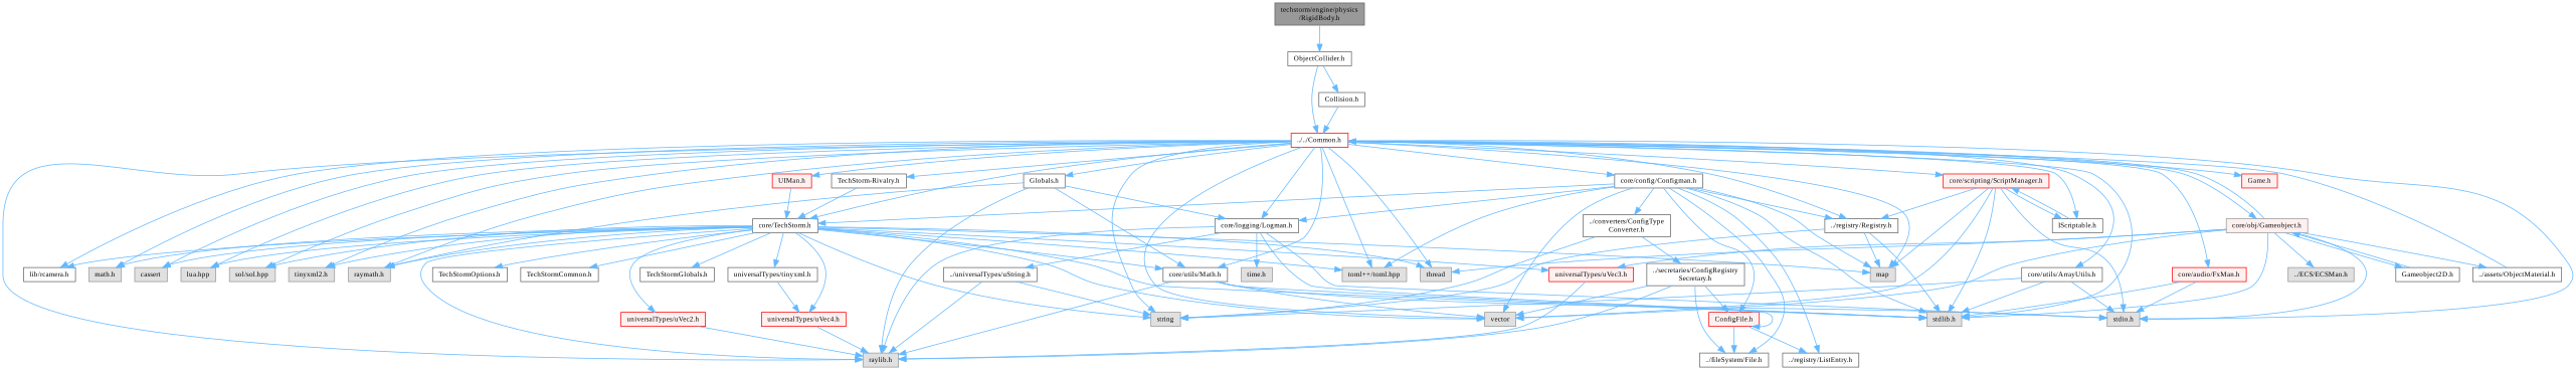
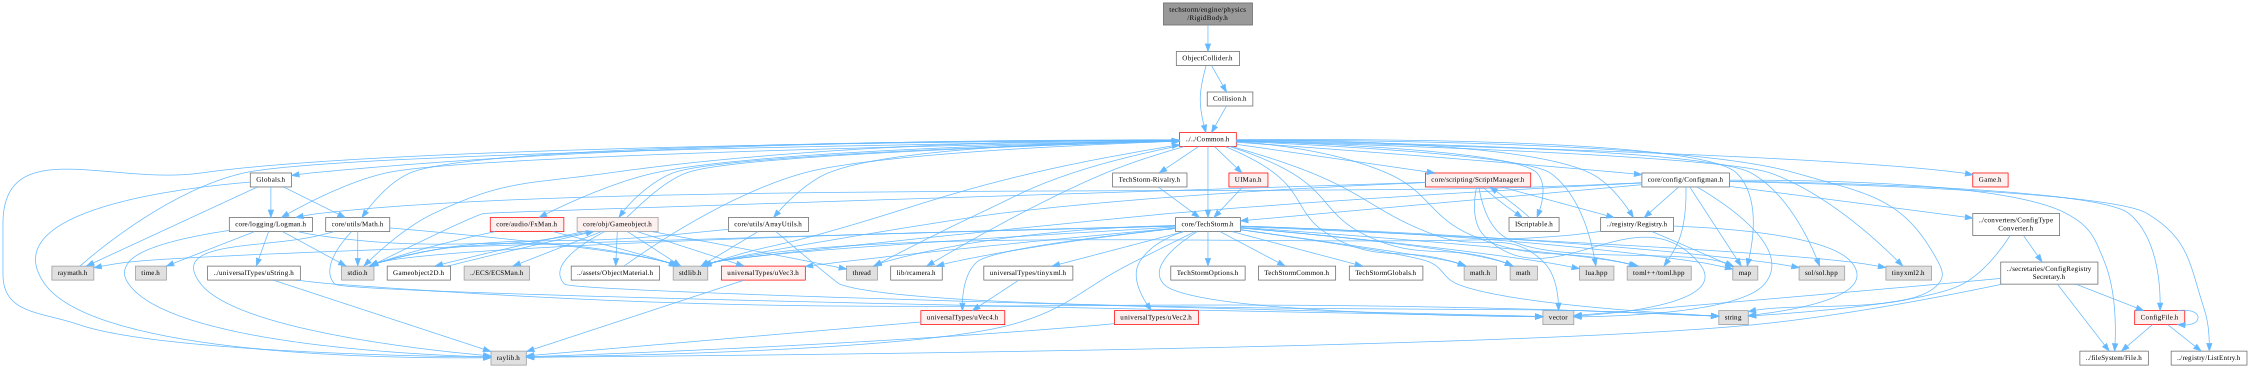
  digraph {
    fontname="Liberation Serif"
    node [color=grey40 fillcolor=white fontname="Liberation Serif" fontsize=10 shape=box style=filled]
    edge [color=steelblue1 fontname="Liberation Serif" fontsize=10 labelfontname=Helvetica labelfontsize=10 style=solid]
    n1 [color=gray40 fillcolor=grey60 fontcolor=black height=0.2 label="techstorm/engine/physics\l/RigidBody.h" width=0.4]
    n2 [height=0.2 label="ObjectCollider.h" width=0.4]
    n3 [color=red height=0.2 label="../../Common.h" width=0.4]
    n4 [height=0.2 label="Collision.h" width=0.4]
    n5 [color=grey60 fillcolor="#E0E0E0" height=0.2 label="raylib.h" width=0.4]
    n6 [color=grey60 fillcolor="#E0E0E0" height=0.2 label="raymath.h" width=0.4]
    n7 [height=0.2 label="lib/rcamera.h" width=0.4]
    n8 [color=grey60 fillcolor="#E0E0E0" height=0.2 label="stdio.h" width=0.4]
    n9 [color=grey60 fillcolor="#E0E0E0" height=0.2 label=string width=0.4]
    n10 [color=grey60 fillcolor="#E0E0E0" height=0.2 label=vector width=0.4]
    n11 [color=grey60 fillcolor="#E0E0E0" height=0.2 label=map width=0.4]
    n12 [color=grey60 fillcolor="#E0E0E0" height=0.2 label=thread width=0.4]
    n13 [color=grey60 fillcolor="#E0E0E0" height=0.2 label="math.h" width=0.4]
-   n14 [color=grey60 fillcolor="#E0E0E0" height=0.2 label=cassert width=0.4]
+   n14 [color=grey60 fillcolor="#E0E0E0" height=0.2 label=math width=0.4]
    n15 [color=grey60 fillcolor="#E0E0E0" height=0.2 label="lua.hpp" width=0.4]
    n16 [color=grey60 fillcolor="#E0E0E0" height=0.2 label="sol/sol.hpp" width=0.4]
    n17 [color=grey60 fillcolor="#E0E0E0" height=0.2 label="toml++/toml.hpp" width=0.4]
    n18 [color=grey60 fillcolor="#E0E0E0" height=0.2 label="tinyxml2.h" width=0.4]
    n19 [height=0.2 label="Globals.h" width=0.4]
    n20 [height=0.2 label="core/utils/Math.h" width=0.4]
    n21 [height=0.2 label="core/logging/Logman.h" width=0.4]
    n22 [height=0.2 label="core/TechStorm.h" width=0.4]
    n23 [height=0.2 label="core/config/Configman.h" width=0.4]
    n24 [height=0.2 label="../registry/Registry.h" width=0.4]
    n25 [color=grey60 fillcolor="#FFF0F0" height=0.2 label="core/obj/Gameobject.h" width=0.4]
    n26 [color=red fillcolor="#FFF0F0" height=0.2 label="core/scripting/ScriptManager.h" width=0.4]
    n27 [height=0.2 label="IScriptable.h" width=0.4]
    n28 [height=0.2 label="core/utils/ArrayUtils.h" width=0.4]
    n29 [color=red fillcolor="#FFF0F0" height=0.2 label="core/audio/FxMan.h" width=0.4]
    n30 [color=red fillcolor="#FFF0F0" height=0.2 label="UIMan.h" width=0.4]
    n31 [height=0.2 label="TechStorm-Rivalry.h" width=0.4]
    n32 [color=red fillcolor="#FFF0F0" height=0.2 label="Game.h" width=0.4]
    n33 [color=grey60 fillcolor="#E0E0E0" height=0.2 label="stdlib.h" width=0.4]
    n34 [color=grey60 fillcolor="#E0E0E0" height=0.2 label="time.h" width=0.4]
    n35 [height=0.2 label="../universalTypes/uString.h" width=0.4]
    n36 [height=0.2 label="TechStormOptions.h" width=0.4]
    n37 [height=0.2 label="TechStormCommon.h" width=0.4]
    n38 [height=0.2 label="TechStormGlobals.h" width=0.4]
    n39 [color=red fillcolor="#FFF0F0" height=0.2 label="universalTypes/uVec2.h" width=0.4]
    n40 [color=red fillcolor="#FFF0F0" height=0.2 label="universalTypes/uVec3.h" width=0.4]
    n41 [color=red fillcolor="#FFF0F0" height=0.2 label="universalTypes/uVec4.h" width=0.4]
    n42 [height=0.2 label="universalTypes/tinyxml.h" width=0.4]
    n43 [height=0.2 label="../fileSystem/File.h" width=0.4]
    n44 [color=red fillcolor="#FFF0F0" height=0.2 label="ConfigFile.h" width=0.4]
    n45 [height=0.2 label="../registry/ListEntry.h" width=0.4]
    n46 [height=0.2 label="../converters/ConfigType\lConverter.h" width=0.4]
    n47 [height=0.2 label="Gameobject2D.h" width=0.4]
    n48 [color=grey60 fillcolor="#E0E0E0" height=0.2 label="../ECS/ECSMan.h" width=0.4]
    n49 [height=0.2 label="../assets/ObjectMaterial.h" width=0.4]
    n50 [height=0.2 label="../secretaries/ConfigRegistry\lSecretary.h" width=0.4]
    n1 -> n2
    n2 -> n3
    n2 -> n4
    n3 -> n5
-   n3 -> n6
+   n6 -> n3
    n3 -> n7
    n3 -> n8
    n3 -> n9
    n3 -> n10
    n3 -> n11
    n3 -> n12
    n3 -> n13
    n3 -> n14
    n3 -> n15
    n3 -> n16
    n3 -> n17
    n3 -> n18
    n3 -> n19
    n3 -> n20
    n3 -> n21
    n3 -> n22
    n3 -> n23
    n3 -> n24
    n3 -> n25
    n3 -> n26
    n3 -> n27
    n3 -> n28
    n3 -> n29
    n3 -> n30
    n3 -> n31
    n3 -> n32
    n4 -> n3
    n19 -> n5
    n19 -> n6
    n19 -> n20
    n19 -> n21
    n20 -> n5
    n20 -> n8
    n20 -> n10
    n20 -> n33
    n21 -> n5
    n21 -> n8
    n21 -> n33
    n21 -> n34
    n21 -> n35
    n22 -> n5
    n22 -> n6
    n22 -> n7
-   n22 -> n20
+   n22 -> n8
    n22 -> n9
    n22 -> n10
    n22 -> n11
    n22 -> n12
    n22 -> n13
    n22 -> n14
    n22 -> n15
    n22 -> n16
    n22 -> n17
    n22 -> n18
    n22 -> n33
    n22 -> n36
    n22 -> n37
    n22 -> n38
    n22 -> n39
    n22 -> n40
    n22 -> n41
    n22 -> n42
    n23 -> n10
    n23 -> n11
    n23 -> n17
    n23 -> n21
    n23 -> n22
    n23 -> n24
    n23 -> n33
    n23 -> n43
    n23 -> n44
    n23 -> n45
    n23 -> n46
    n24 -> n9
    n24 -> n11
    n24 -> n33
    n25 -> n3
    n25 -> n8
    n25 -> n10
    n25 -> n12
    n25 -> n33
    n25 -> n40
    n25 -> n47
    n25 -> n48
    n25 -> n49
    n26 -> n8
    n26 -> n10
    n26 -> n11
    n26 -> n24
    n26 -> n27
    n26 -> n33
    n27 -> n26
    n28 -> n8
    n28 -> n9
    n28 -> n33
    n29 -> n8
    n29 -> n33
    n30 -> n22
    n31 -> n22
    n33 -> n3
    n35 -> n5
    n35 -> n9
    n39 -> n5
    n40 -> n5
    n41 -> n5
    n42 -> n41
    n44 -> n43
    n44 -> n44
    n44 -> n45
    n46 -> n9
    n46 -> n50
    n47 -> n25
    n49 -> n3
    n50 -> n5
    n50 -> n10
    n50 -> n43
    n50 -> n44
  }
